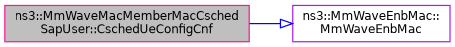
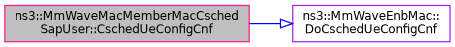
  digraph {
    rankdir=LR
    node [fontname=Helvetica fontsize=10 shape=record style=filled]
    n1 [color=deeppink fillcolor=grey75 fontcolor=black height=0.2 label="ns3::MmWaveMacMemberMacCsched\lSapUser::CschedUeConfigCnf" width=0.4]
-   n2 [color=purple fillcolor=white height=0.2 label="ns3::MmWaveEnbMac::\lMmWaveEnbMac" width=0.4]
+   n2 [color=purple fillcolor=white height=0.2 label="ns3::MmWaveEnbMac::\lDoCschedUeConfigCnf" width=0.4]
    n1 -> n2 [color=blue fontname=Helvetica fontsize=10 labelfontname=Helvetica labelfontsize=10 style=solid arrowhead=onormal]
  }
